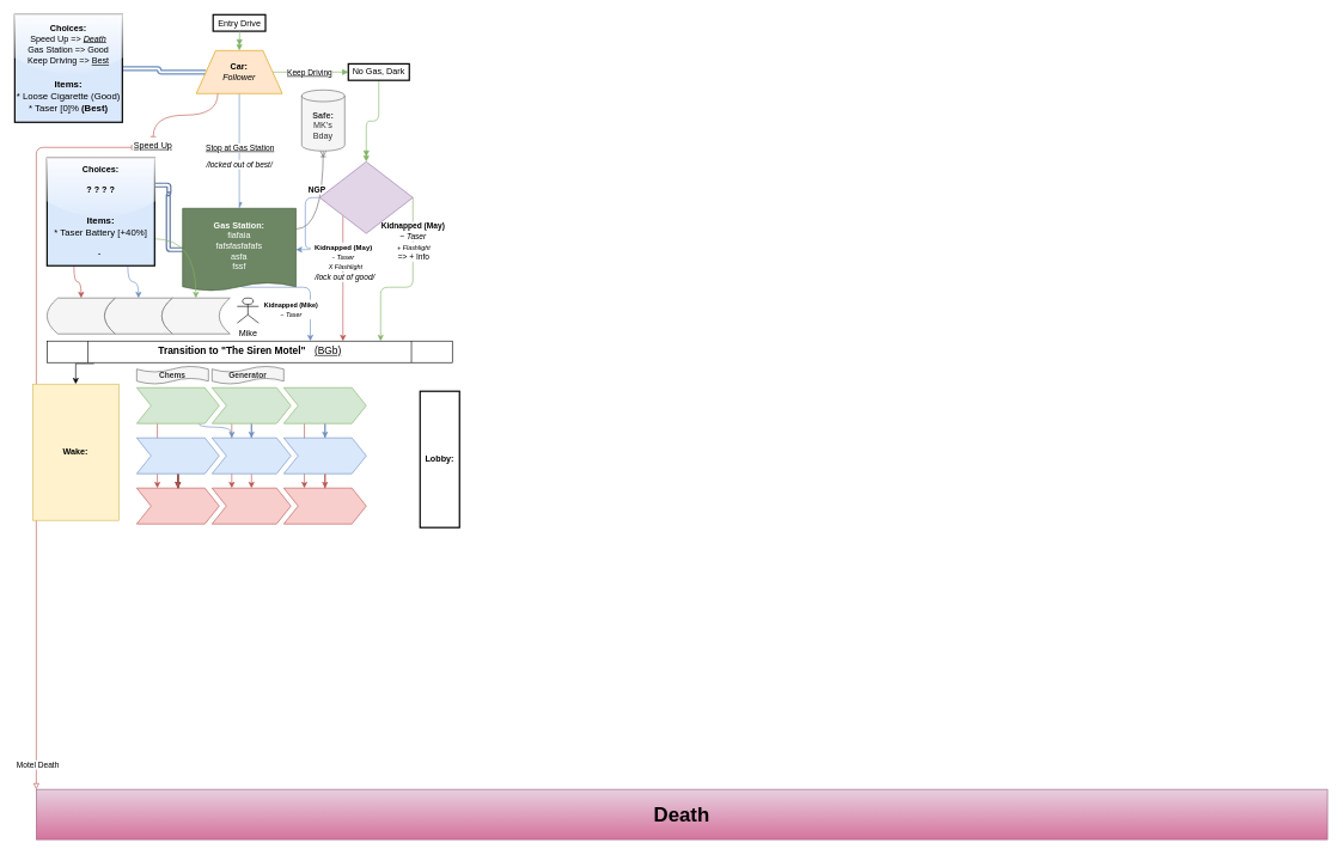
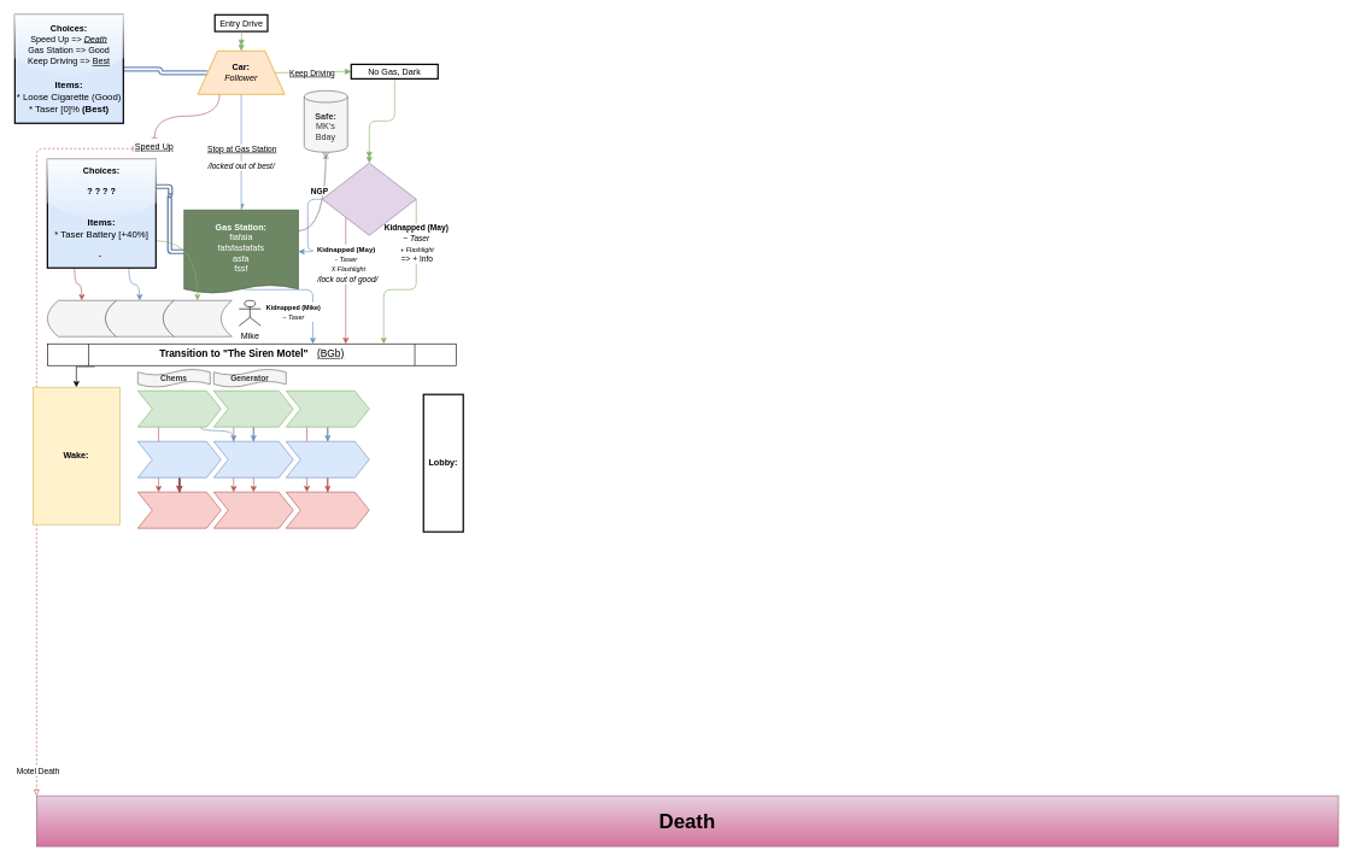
  <mxCell id="0" />
  <mxCell id="1" parent="0" />
  <mxCell id="2" style="edgeStyle=orthogonalEdgeStyle;rounded=0;orthogonalLoop=1;jettySize=auto;html=1;exitX=0.25;exitY=1;exitDx=0;exitDy=0;entryX=0.25;entryY=0;entryDx=0;entryDy=0;fillColor=#f8cecc;strokeColor=#b85450;" edge="1" parent="1" source="55" target="56"><mxGeometry relative="1" as="geometry"><mxPoint x="330" y="590" as="sourcePoint" /><mxPoint x="330" y="680" as="targetPoint" /><Array as="points" /></mxGeometry></mxCell>
  <mxCell id="3" style="edgeStyle=orthogonalEdgeStyle;rounded=0;orthogonalLoop=1;jettySize=auto;html=1;exitX=0.25;exitY=1;exitDx=0;exitDy=0;entryX=0.25;entryY=0;entryDx=0;entryDy=0;fillColor=#f8cecc;strokeColor=#b85450;" edge="1" parent="1" source="49" target="50"><mxGeometry relative="1" as="geometry"><mxPoint x="429" y="595" as="sourcePoint" /><mxPoint x="429" y="685" as="targetPoint" /><Array as="points" /></mxGeometry></mxCell>
  <mxCell id="4" value="" style="endArrow=block;html=1;rounded=0;fillColor=#d5e8d4;gradientColor=#97d077;strokeColor=#82b366;endFill=1;targetPerimeterSpacing=0;edgeStyle=orthogonalEdgeStyle;" parent="1" source="23" edge="1" target="41"><mxGeometry relative="1" as="geometry"><mxPoint x="305" y="255" as="sourcePoint" /><mxPoint x="500" y="130" as="targetPoint" /></mxGeometry></mxCell>
  <mxCell id="5" value="&lt;u&gt;Keep Driving&lt;/u&gt;" style="edgeLabel;html=1;align=center;verticalAlign=middle;resizable=0;points=[];" vertex="1" connectable="0" parent="4"><mxGeometry x="-0.361" relative="1" as="geometry"><mxPoint x="17" as="offset" /></mxGeometry></mxCell>
  <mxCell id="6" style="edgeStyle=orthogonalEdgeStyle;rounded=1;orthogonalLoop=1;jettySize=auto;html=1;fillColor=#d5e8d4;strokeColor=#82b366;" edge="1" parent="1" source="39" target="37"><mxGeometry relative="1" as="geometry"><mxPoint x="600" y="400" as="targetPoint" /><Array as="points"><mxPoint x="575" y="400" /><mxPoint x="530" y="400" /></Array></mxGeometry></mxCell>
  <mxCell id="7" value="&lt;i style=&quot;font-size: 9px;&quot;&gt;+ Flashlight&lt;br style=&quot;font-size: 9px;&quot;&gt;&lt;/i&gt;=&amp;gt; + Info" style="edgeLabel;html=1;align=center;verticalAlign=middle;resizable=0;points=[];" vertex="1" connectable="0" parent="6"><mxGeometry x="-0.727" y="1" relative="1" as="geometry"><mxPoint x="-1" y="42" as="offset" /></mxGeometry></mxCell>
  <mxCell id="8" value="&lt;b&gt;Kidnapped (May)&lt;br&gt;&lt;/b&gt;&lt;i&gt;~ Taser&lt;/i&gt;" style="edgeLabel;html=1;align=center;verticalAlign=middle;resizable=0;points=[];" vertex="1" connectable="0" parent="6"><mxGeometry x="-0.551" y="-1" relative="1" as="geometry"><mxPoint y="-9" as="offset" /></mxGeometry></mxCell>
  <mxCell id="9" style="edgeStyle=orthogonalEdgeStyle;rounded=1;orthogonalLoop=1;jettySize=auto;html=1;fillColor=#dae8fc;strokeColor=#6c8ebf;exitX=0.513;exitY=0.935;exitDx=0;exitDy=0;exitPerimeter=0;" edge="1" parent="1" source="31" target="37"><mxGeometry relative="1" as="geometry"><mxPoint x="335" y="340" as="sourcePoint" /><mxPoint x="432" y="475" as="targetPoint" /><Array as="points"><mxPoint x="335" y="400" /><mxPoint x="432" y="400" /></Array></mxGeometry></mxCell>
  <mxCell id="10" value="&lt;font style=&quot;font-size: 9px;&quot;&gt;&lt;b&gt;Kidnapped (Mike)&lt;br style=&quot;font-size: 9px;&quot;&gt;&lt;/b&gt;&lt;i&gt;~ Taser&lt;/i&gt;&lt;/font&gt;" style="edgeLabel;html=1;align=center;verticalAlign=middle;resizable=0;points=[];" vertex="1" connectable="0" parent="9"><mxGeometry x="-0.687" relative="1" as="geometry"><mxPoint x="45" y="30" as="offset" /></mxGeometry></mxCell>
  <mxCell id="11" style="edgeStyle=orthogonalEdgeStyle;rounded=1;orthogonalLoop=1;jettySize=auto;html=1;fillColor=#f8cecc;strokeColor=#b85450;exitX=0;exitY=1;exitDx=0;exitDy=0;" edge="1" parent="1" source="39" target="37"><mxGeometry relative="1" as="geometry"><Array as="points"><mxPoint x="478" y="400" /><mxPoint x="478" y="400" /></Array></mxGeometry></mxCell>
  <mxCell id="12" value="&lt;font style=&quot;font-size: 10px;&quot;&gt;&lt;b&gt;Kidnapped (May)&lt;br&gt;&lt;/b&gt;&lt;i&gt;- Taser&lt;/i&gt;&lt;/font&gt;" style="edgeLabel;html=1;align=center;verticalAlign=middle;resizable=0;points=[];" vertex="1" connectable="0" parent="11"><mxGeometry x="-0.853" relative="1" as="geometry"><mxPoint y="37" as="offset" /></mxGeometry></mxCell>
  <mxCell id="13" value="&lt;i&gt;&lt;font style=&quot;font-size: 9px;&quot;&gt;X Flashlight&lt;/font&gt;&lt;/i&gt;" style="edgeLabel;html=1;align=center;verticalAlign=middle;resizable=0;points=[];" vertex="1" connectable="0" parent="11"><mxGeometry x="-0.777" y="-1" relative="1" as="geometry"><mxPoint x="4" y="50" as="offset" /></mxGeometry></mxCell>
  <mxCell id="14" value="&lt;i&gt;/lock out of good/&lt;/i&gt;" style="edgeLabel;html=1;align=center;verticalAlign=middle;resizable=0;points=[];" vertex="1" connectable="0" parent="11"><mxGeometry x="-0.689" relative="1" as="geometry"><mxPoint x="2" y="58" as="offset" /></mxGeometry></mxCell>
  <mxCell id="15" value="Entry Drive" style="whiteSpace=wrap;strokeWidth=2;" parent="1" vertex="1"><mxGeometry x="296.5" y="20" width="73" height="23" as="geometry" /></mxCell>
  <mxCell id="16" value="" style="curved=1;startArrow=none;endArrow=doubleBlock;exitX=0.507;exitY=1.01;entryX=0.5;entryY=0;entryDx=0;entryDy=0;endFill=1;fillColor=#d5e8d4;strokeColor=#82b366;" parent="1" source="15" target="23" edge="1"><mxGeometry relative="1" as="geometry"><Array as="points" /><mxPoint x="333" y="350" as="targetPoint" /></mxGeometry></mxCell>
- <mxCell id="17" value="" style="orthogonalLoop=1;jettySize=auto;html=1;entryX=0;entryY=0;entryDx=0;entryDy=0;shadow=0;fillColor=#f8cecc;strokeColor=#b85450;startArrow=baseDash;startFill=0;strokeWidth=1;targetPerimeterSpacing=0;endArrow=block;endFill=0;edgeStyle=orthogonalEdgeStyle;" parent="1" source="26" target="24" edge="1"><mxGeometry relative="1" as="geometry"><mxPoint x="100" y="1070" as="targetPoint" /><Array as="points"><mxPoint x="50" y="205" /></Array></mxGeometry></mxCell>
+ <mxCell id="17" value="" style="orthogonalLoop=1;jettySize=auto;html=1;entryX=0;entryY=0;entryDx=0;entryDy=0;shadow=0;fillColor=#f8cecc;strokeColor=#b85450;startArrow=baseDash;startFill=0;strokeWidth=1;targetPerimeterSpacing=0;endArrow=block;endFill=0;edgeStyle=orthogonalEdgeStyle;dashed=1;" parent="1" source="26" target="24" edge="1"><mxGeometry relative="1" as="geometry"><mxPoint x="100" y="1070" as="targetPoint" /><Array as="points"><mxPoint x="50" y="205" /></Array></mxGeometry></mxCell>
  <mxCell id="18" value="Motel Death" style="edgeLabel;html=1;align=center;verticalAlign=middle;resizable=0;points=[];" vertex="1" connectable="0" parent="17"><mxGeometry x="0.931" y="1" relative="1" as="geometry"><mxPoint as="offset" /></mxGeometry></mxCell>
  <mxCell id="19" style="rounded=1;orthogonalLoop=1;jettySize=auto;html=1;shape=link;strokeWidth=2;shadow=0;fillColor=#dae8fc;strokeColor=#6c8ebf;edgeStyle=orthogonalEdgeStyle;elbow=vertical;" parent="1" source="23" target="27" edge="1"><mxGeometry relative="1" as="geometry"><mxPoint x="170" y="110" as="targetPoint" /></mxGeometry></mxCell>
  <mxCell id="20" style="edgeStyle=orthogonalEdgeStyle;rounded=1;orthogonalLoop=1;jettySize=auto;html=1;endArrow=async;endFill=1;fillColor=#dae8fc;strokeColor=#6c8ebf;" edge="1" parent="1" source="23" target="31"><mxGeometry relative="1" as="geometry" /></mxCell>
  <mxCell id="21" value="&lt;u&gt;Stop at Gas Station&lt;/u&gt;" style="edgeLabel;html=1;align=center;verticalAlign=middle;resizable=0;points=[];" vertex="1" connectable="0" parent="20"><mxGeometry x="0.089" relative="1" as="geometry"><mxPoint y="-12" as="offset" /></mxGeometry></mxCell>
  <mxCell id="22" value="&lt;i&gt;/locked out of best/&lt;/i&gt;" style="edgeLabel;html=1;align=center;verticalAlign=middle;resizable=0;points=[];" vertex="1" connectable="0" parent="20"><mxGeometry x="0.325" y="-1" relative="1" as="geometry"><mxPoint y="-8" as="offset" /></mxGeometry></mxCell>
  <mxCell id="23" value="&lt;b&gt;Car:&lt;br&gt;&lt;/b&gt;&lt;i&gt;Follower&lt;/i&gt;" style="shape=trapezoid;perimeter=trapezoidPerimeter;whiteSpace=wrap;html=1;fixedSize=1;fillColor=#ffe6cc;strokeColor=#d79b00;size=27;" parent="1" vertex="1"><mxGeometry x="273" y="70" width="120" height="60" as="geometry" /></mxCell>
  <mxCell id="24" value="&lt;b&gt;&lt;font style=&quot;font-size: 28px;&quot;&gt;Death&lt;/font&gt;&lt;/b&gt;" style="rounded=0;whiteSpace=wrap;html=1;align=center;fillColor=#e6d0de;gradientColor=#d5739d;strokeColor=#996185;" parent="1" vertex="1"><mxGeometry x="50" y="1100" width="1800" height="70" as="geometry" /></mxCell>
  <mxCell id="25" value="" style="edgeStyle=orthogonalEdgeStyle;rounded=0;orthogonalLoop=1;jettySize=auto;html=1;exitX=0.25;exitY=1;exitDx=0;exitDy=0;curved=1;shadow=0;fillColor=#f8cecc;strokeColor=#b85450;endArrow=baseDash;endFill=0;" parent="1" source="23" target="26" edge="1"><mxGeometry relative="1" as="geometry"><mxPoint x="287" y="208" as="sourcePoint" /><mxPoint x="50" y="1100" as="targetPoint" /><Array as="points"><mxPoint x="303" y="160" /><mxPoint x="213" y="160" /></Array></mxGeometry></mxCell>
  <mxCell id="26" value="&lt;font style=&quot;font-size: 12px;&quot;&gt;&lt;u&gt;Speed Up&lt;/u&gt;&lt;/font&gt;" style="text;html=1;strokeColor=none;fillColor=none;align=center;verticalAlign=middle;whiteSpace=wrap;rounded=0;" parent="1" vertex="1"><mxGeometry x="183" y="190" width="60" height="25" as="geometry" /></mxCell>
  <mxCell id="27" value="&lt;p style=&quot;line-height: 130%;&quot;&gt;&lt;b&gt;Choices:&lt;br&gt;&lt;/b&gt;Speed Up =&amp;gt; &lt;i&gt;&lt;u&gt;Death&lt;/u&gt;&lt;/i&gt;&lt;br&gt;Gas Station =&amp;gt; Good&lt;u&gt;&lt;br&gt;&lt;/u&gt;Keep Driving =&amp;gt;&amp;nbsp;&lt;u style=&quot;border-color: var(--border-color);&quot;&gt;Best&lt;/u&gt;&lt;br&gt;&lt;br&gt;&lt;font style=&quot;font-size: 13px;&quot;&gt;&lt;b&gt;Items:&lt;/b&gt;&lt;br&gt;&lt;span style=&quot;background-color: initial;&quot;&gt;* Loose Cigarette (Good)&lt;/span&gt;&lt;br&gt;&lt;span style=&quot;background-color: initial;&quot;&gt;* Taser [0]% &lt;b&gt;(Best)&lt;/b&gt;&lt;/span&gt;&lt;br&gt;&lt;/font&gt;&lt;/p&gt;" style="whiteSpace=wrap;html=1;aspect=fixed;fillColor=#dae8fc;strokeColor=default;strokeWidth=2;gradientColor=none;rounded=0;glass=1;shadow=0;" parent="1" vertex="1"><mxGeometry x="20" y="20" width="150" height="150" as="geometry" /></mxCell>
  <mxCell id="28" style="edgeStyle=orthogonalEdgeStyle;rounded=1;orthogonalLoop=1;jettySize=auto;html=1;entryX=1;entryY=0.25;entryDx=0;entryDy=0;shape=link;exitX=0;exitY=0.5;exitDx=0;exitDy=0;strokeColor=#5e77a0;strokeWidth=2;" edge="1" parent="1" source="31" target="35"><mxGeometry relative="1" as="geometry"><mxPoint x="225" y="275" as="targetPoint" /></mxGeometry></mxCell>
  <mxCell id="29" style="edgeStyle=orthogonalEdgeStyle;orthogonalLoop=1;jettySize=auto;html=1;exitX=1;exitY=0.25;exitDx=0;exitDy=0;endArrow=ERoneToMany;endFill=0;strokeWidth=1;curved=1;fillColor=#f5f5f5;strokeColor=#666666;" edge="1" parent="1" source="31" target="45"><mxGeometry relative="1" as="geometry"><mxPoint x="450" y="190" as="targetPoint" /></mxGeometry></mxCell>
  <mxCell id="30" value="&lt;b&gt;NGP&lt;/b&gt;" style="edgeLabel;html=1;align=center;verticalAlign=middle;resizable=0;points=[];" vertex="1" connectable="0" parent="29"><mxGeometry x="0.264" y="-1" relative="1" as="geometry"><mxPoint x="-11" as="offset" /></mxGeometry></mxCell>
  <mxCell id="31" value="&lt;b&gt;Gas Station:&lt;/b&gt;&lt;br&gt;fiafaia&lt;br&gt;fafsfasfafafs&lt;br&gt;asfa&lt;br&gt;fssf" style="shape=document;whiteSpace=wrap;html=1;boundedLbl=1;size=0.1;fillColor=#6d8764;fontColor=#ffffff;strokeColor=#3A5431;gradientColor=none;" vertex="1" parent="1"><mxGeometry x="254" y="290" width="158" height="115" as="geometry" /></mxCell>
  <mxCell id="32" style="edgeStyle=orthogonalEdgeStyle;rounded=0;orthogonalLoop=1;jettySize=auto;html=1;fillColor=#f8cecc;strokeColor=#b85450;exitX=0.25;exitY=1;exitDx=0;exitDy=0;curved=1;" edge="1" parent="1" source="35" target="44"><mxGeometry relative="1" as="geometry"><mxPoint x="70" y="410" as="targetPoint" /></mxGeometry></mxCell>
  <mxCell id="33" style="edgeStyle=orthogonalEdgeStyle;rounded=0;orthogonalLoop=1;jettySize=auto;html=1;fillColor=#dae8fc;strokeColor=#6c8ebf;exitX=0.75;exitY=1;exitDx=0;exitDy=0;curved=1;" edge="1" parent="1" source="35" target="42"><mxGeometry relative="1" as="geometry"><mxPoint x="140" y="410" as="targetPoint" /></mxGeometry></mxCell>
  <mxCell id="34" style="edgeStyle=orthogonalEdgeStyle;rounded=0;orthogonalLoop=1;jettySize=auto;html=1;fillColor=#d5e8d4;strokeColor=#82b366;exitX=1;exitY=0.75;exitDx=0;exitDy=0;curved=1;" edge="1" parent="1" source="35" target="43"><mxGeometry relative="1" as="geometry"><mxPoint x="210" y="410" as="targetPoint" /></mxGeometry></mxCell>
  <mxCell id="35" value="&lt;p style=&quot;line-height: 130%;&quot;&gt;&lt;b&gt;Choices:&lt;/b&gt;&lt;/p&gt;&lt;p style=&quot;line-height: 130%;&quot;&gt;&lt;b&gt;? ? ? ?&lt;/b&gt;&lt;/p&gt;&lt;p style=&quot;line-height: 130%;&quot;&gt;&lt;br&gt;&lt;font style=&quot;font-size: 13px;&quot;&gt;&lt;b&gt;Items:&lt;/b&gt;&lt;br&gt;* Taser Battery [+40%]&lt;/font&gt;&lt;/p&gt;&lt;p style=&quot;line-height: 130%;&quot;&gt;&lt;font style=&quot;font-size: 13px;&quot;&gt;-&amp;nbsp;&lt;/font&gt;&lt;/p&gt;" style="whiteSpace=wrap;html=1;aspect=fixed;fillColor=#dae8fc;strokeColor=default;strokeWidth=2;gradientColor=none;rounded=0;glass=1;shadow=0;" vertex="1" parent="1"><mxGeometry x="65" y="220" width="150" height="150" as="geometry" /></mxCell>
  <mxCell id="36" style="edgeStyle=orthogonalEdgeStyle;rounded=0;orthogonalLoop=1;jettySize=auto;html=1;exitX=0.116;exitY=1.046;exitDx=0;exitDy=0;entryX=0.5;entryY=0;entryDx=0;entryDy=0;exitPerimeter=0;" edge="1" parent="1" source="37" target="46"><mxGeometry relative="1" as="geometry" /></mxCell>
  <mxCell id="37" value="&lt;p style=&quot;line-height: 110%;&quot;&gt;&lt;font style=&quot;font-size: 14px;&quot;&gt;&lt;b&gt;Transition to &quot;The Siren Motel&quot;&lt;/b&gt;&lt;span style=&quot;white-space: pre;&quot;&gt;&#09;&lt;/span&gt;&lt;u&gt;(BGb)&lt;/u&gt;&lt;/font&gt;&lt;/p&gt;" style="shape=process;whiteSpace=wrap;html=1;backgroundOutline=1;" vertex="1" parent="1"><mxGeometry x="65" y="475" width="565" height="30" as="geometry" /></mxCell>
  <mxCell id="38" style="edgeStyle=orthogonalEdgeStyle;orthogonalLoop=1;jettySize=auto;html=1;rounded=1;strokeColor=#6c8ebf;elbow=vertical;fillColor=#dae8fc;" edge="1" parent="1" source="39" target="31"><mxGeometry relative="1" as="geometry" /></mxCell>
  <mxCell id="39" value="" style="rhombus;whiteSpace=wrap;html=1;fillColor=#e1d5e7;strokeColor=#9673a6;" vertex="1" parent="1"><mxGeometry x="445" y="225" width="130" height="100" as="geometry" /></mxCell>
  <mxCell id="40" value="" style="endArrow=doubleBlock;html=1;rounded=1;fillColor=#d5e8d4;gradientColor=#97d077;strokeColor=#82b366;endFill=1;targetPerimeterSpacing=0;exitX=0.5;exitY=1;exitDx=0;exitDy=0;edgeStyle=orthogonalEdgeStyle;" edge="1" parent="1" source="41" target="39"><mxGeometry relative="1" as="geometry"><mxPoint x="510" y="165" as="sourcePoint" /><mxPoint x="615" y="220" as="targetPoint" /></mxGeometry></mxCell>
- <mxCell id="41" value="No Gas, Dark" style="whiteSpace=wrap;strokeWidth=2;" vertex="1" parent="1"><mxGeometry x="485" y="88.5" width="85" height="23" as="geometry" /></mxCell>
+ <mxCell id="41" value="No Gas, Dark" style="whiteSpace=wrap;strokeWidth=2;" vertex="1" parent="1"><mxGeometry x="485" y="88.5" width="120" height="20" as="geometry" /></mxCell>
  <mxCell id="42" value="" style="shape=dataStorage;whiteSpace=wrap;html=1;fixedSize=1;size=15;fillColor=#f5f5f5;fontColor=#333333;strokeColor=#666666;" vertex="1" parent="1"><mxGeometry x="145" y="415" width="95" height="50" as="geometry" /></mxCell>
  <mxCell id="43" value="" style="shape=dataStorage;whiteSpace=wrap;html=1;fixedSize=1;size=15;fillColor=#f5f5f5;fontColor=#333333;strokeColor=#666666;" vertex="1" parent="1"><mxGeometry x="225" y="415" width="95" height="50" as="geometry" /></mxCell>
  <mxCell id="44" value="" style="shape=dataStorage;whiteSpace=wrap;html=1;fixedSize=1;size=15;fillColor=#f5f5f5;fontColor=#333333;strokeColor=#666666;" vertex="1" parent="1"><mxGeometry x="65" y="415" width="95" height="50" as="geometry" /></mxCell>
  <mxCell id="45" value="&lt;b&gt;Safe:&lt;br&gt;&lt;/b&gt;MK's&lt;br&gt;Bday" style="shape=cylinder3;whiteSpace=wrap;html=1;boundedLbl=1;backgroundOutline=1;size=8.095;fillColor=#f5f5f5;fontColor=#333333;strokeColor=#666666;" vertex="1" parent="1"><mxGeometry x="420" y="125" width="60" height="85" as="geometry" /></mxCell>
  <mxCell id="46" value="&lt;b&gt;Wake:&lt;/b&gt;" style="rounded=0;whiteSpace=wrap;html=1;fillColor=#fff2cc;strokeColor=#d6b656;" vertex="1" parent="1"><mxGeometry x="45" y="535" width="120" height="190" as="geometry" /></mxCell>
  <mxCell id="47" style="edgeStyle=orthogonalEdgeStyle;rounded=0;orthogonalLoop=1;jettySize=auto;html=1;exitX=0.75;exitY=1;exitDx=0;exitDy=0;entryX=0.25;entryY=0;entryDx=0;entryDy=0;curved=1;fillColor=#dae8fc;strokeColor=#6c8ebf;" edge="1" parent="1" source="49" target="58"><mxGeometry relative="1" as="geometry"><Array as="points"><mxPoint x="276" y="595" /><mxPoint x="323" y="595" /></Array></mxGeometry></mxCell>
  <mxCell id="48" style="edgeStyle=orthogonalEdgeStyle;rounded=0;orthogonalLoop=1;jettySize=auto;html=1;exitX=0.25;exitY=1;exitDx=0;exitDy=0;entryX=0.25;entryY=0;entryDx=0;entryDy=0;fillColor=#f8cecc;strokeColor=#b85450;" edge="1" parent="1" source="60" target="61"><mxGeometry relative="1" as="geometry"><Array as="points" /></mxGeometry></mxCell>
  <mxCell id="49" value="" style="shape=step;perimeter=stepPerimeter;whiteSpace=wrap;html=1;fixedSize=1;fillColor=#d5e8d4;strokeColor=#82b366;" vertex="1" parent="1"><mxGeometry x="190" y="540" width="115" height="50" as="geometry" /></mxCell>
  <mxCell id="50" value="" style="shape=step;perimeter=stepPerimeter;whiteSpace=wrap;html=1;fixedSize=1;fillColor=#f8cecc;strokeColor=#b85450;" vertex="1" parent="1"><mxGeometry x="190" y="680" width="115" height="50" as="geometry" /></mxCell>
  <mxCell id="51" style="edgeStyle=orthogonalEdgeStyle;rounded=0;orthogonalLoop=1;jettySize=auto;html=1;exitX=0.5;exitY=1;exitDx=0;exitDy=0;" edge="1" parent="1" source="53" target="50"><mxGeometry relative="1" as="geometry" /></mxCell>
  <mxCell id="52" value="" style="edgeStyle=orthogonalEdgeStyle;rounded=0;orthogonalLoop=1;jettySize=auto;html=1;fillColor=#f8cecc;strokeColor=#b85450;" edge="1" parent="1" source="53" target="50"><mxGeometry relative="1" as="geometry" /></mxCell>
  <mxCell id="53" value="" style="shape=step;perimeter=stepPerimeter;whiteSpace=wrap;html=1;fixedSize=1;fillColor=#dae8fc;strokeColor=#6c8ebf;" vertex="1" parent="1"><mxGeometry x="190" y="610" width="115" height="50" as="geometry" /></mxCell>
  <mxCell id="54" style="edgeStyle=orthogonalEdgeStyle;rounded=0;orthogonalLoop=1;jettySize=auto;html=1;exitX=0.5;exitY=1;exitDx=0;exitDy=0;fillColor=#dae8fc;strokeColor=#6c8ebf;" edge="1" parent="1" source="55" target="58"><mxGeometry relative="1" as="geometry" /></mxCell>
  <mxCell id="55" value="" style="shape=step;perimeter=stepPerimeter;whiteSpace=wrap;html=1;fixedSize=1;fillColor=#d5e8d4;strokeColor=#82b366;" vertex="1" parent="1"><mxGeometry x="295" y="540" width="110" height="50" as="geometry" /></mxCell>
  <mxCell id="56" value="" style="shape=step;perimeter=stepPerimeter;whiteSpace=wrap;html=1;fixedSize=1;fillColor=#f8cecc;strokeColor=#b85450;" vertex="1" parent="1"><mxGeometry x="295" y="680" width="110" height="50" as="geometry" /></mxCell>
  <mxCell id="57" style="edgeStyle=orthogonalEdgeStyle;rounded=0;orthogonalLoop=1;jettySize=auto;html=1;exitX=0.5;exitY=1;exitDx=0;exitDy=0;entryX=0.5;entryY=0;entryDx=0;entryDy=0;fillColor=#f8cecc;strokeColor=#b85450;" edge="1" parent="1" source="58" target="56"><mxGeometry relative="1" as="geometry" /></mxCell>
  <mxCell id="58" value="" style="shape=step;perimeter=stepPerimeter;whiteSpace=wrap;html=1;fixedSize=1;fillColor=#dae8fc;strokeColor=#6c8ebf;" vertex="1" parent="1"><mxGeometry x="295" y="610" width="110" height="50" as="geometry" /></mxCell>
  <mxCell id="59" style="edgeStyle=orthogonalEdgeStyle;rounded=0;orthogonalLoop=1;jettySize=auto;html=1;exitX=0.5;exitY=1;exitDx=0;exitDy=0;fillColor=#dae8fc;strokeColor=#6c8ebf;" edge="1" parent="1" source="60" target="63"><mxGeometry relative="1" as="geometry" /></mxCell>
  <mxCell id="60" value="" style="shape=step;perimeter=stepPerimeter;whiteSpace=wrap;html=1;fixedSize=1;fillColor=#d5e8d4;strokeColor=#82b366;" vertex="1" parent="1"><mxGeometry x="395" y="540" width="115" height="50" as="geometry" /></mxCell>
  <mxCell id="61" value="" style="shape=step;perimeter=stepPerimeter;whiteSpace=wrap;html=1;fixedSize=1;fillColor=#f8cecc;strokeColor=#b85450;" vertex="1" parent="1"><mxGeometry x="395" y="680" width="115" height="50" as="geometry" /></mxCell>
  <mxCell id="62" style="edgeStyle=orthogonalEdgeStyle;rounded=0;orthogonalLoop=1;jettySize=auto;html=1;exitX=0.5;exitY=1;exitDx=0;exitDy=0;fillColor=#f8cecc;strokeColor=#b85450;" edge="1" parent="1" source="63" target="61"><mxGeometry relative="1" as="geometry" /></mxCell>
  <mxCell id="63" value="" style="shape=step;perimeter=stepPerimeter;whiteSpace=wrap;html=1;fixedSize=1;fillColor=#dae8fc;strokeColor=#6c8ebf;" vertex="1" parent="1"><mxGeometry x="395" y="610" width="115" height="50" as="geometry" /></mxCell>
  <mxCell id="64" value="&lt;b&gt;Lobby:&lt;/b&gt;" style="rounded=0;whiteSpace=wrap;html=1;strokeWidth=2;" vertex="1" parent="1"><mxGeometry x="585" y="545" width="55" height="190" as="geometry" /></mxCell>
  <mxCell id="65" value="Mike" style="shape=umlActor;verticalLabelPosition=bottom;verticalAlign=top;html=1;outlineConnect=0;" vertex="1" parent="1"><mxGeometry x="330" y="415" width="30" height="35" as="geometry" /></mxCell>
  <mxCell id="66" value="&lt;font style=&quot;font-size: 11px;&quot;&gt;&lt;b&gt;Chems&lt;/b&gt;&lt;/font&gt;" style="shape=tape;whiteSpace=wrap;html=1;size=0.333;fillColor=#f5f5f5;fontColor=#333333;strokeColor=#666666;" vertex="1" parent="1"><mxGeometry x="190" y="510" width="100" height="25" as="geometry" /></mxCell>
  <mxCell id="67" value="&lt;font style=&quot;font-size: 11px;&quot;&gt;&lt;b&gt;Generator&lt;/b&gt;&lt;/font&gt;" style="shape=tape;whiteSpace=wrap;html=1;size=0.333;fillColor=#f5f5f5;fontColor=#333333;strokeColor=#666666;" vertex="1" parent="1"><mxGeometry x="295" y="510" width="100" height="25" as="geometry" /></mxCell>
